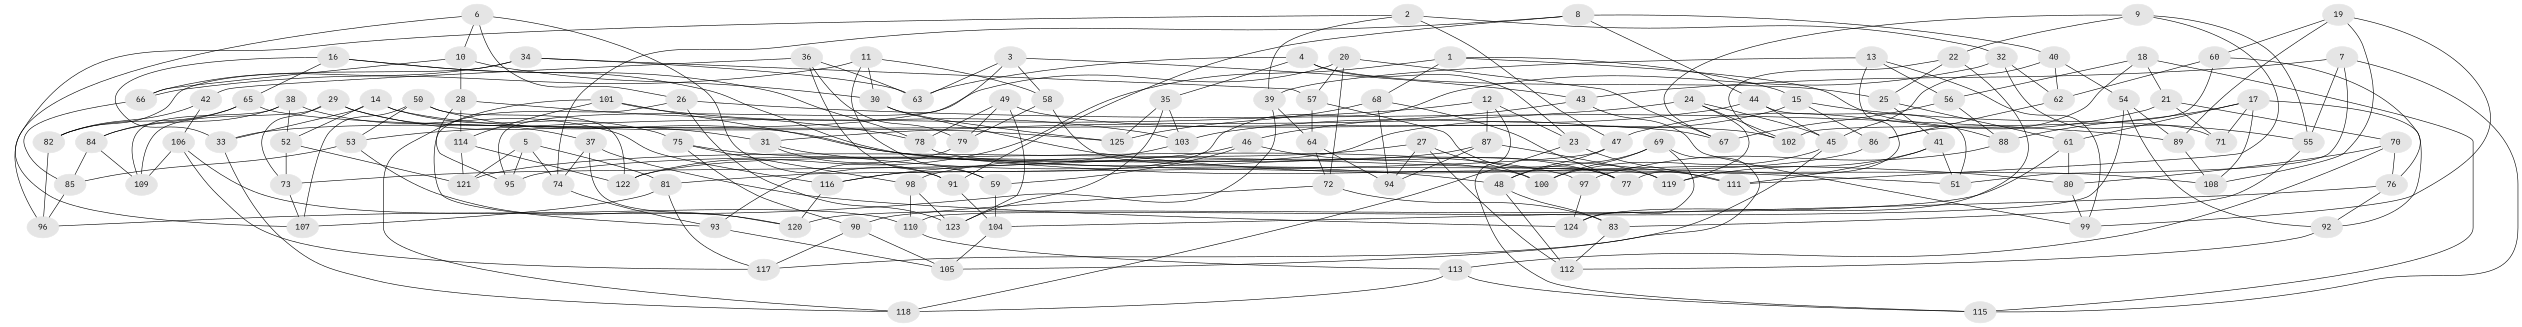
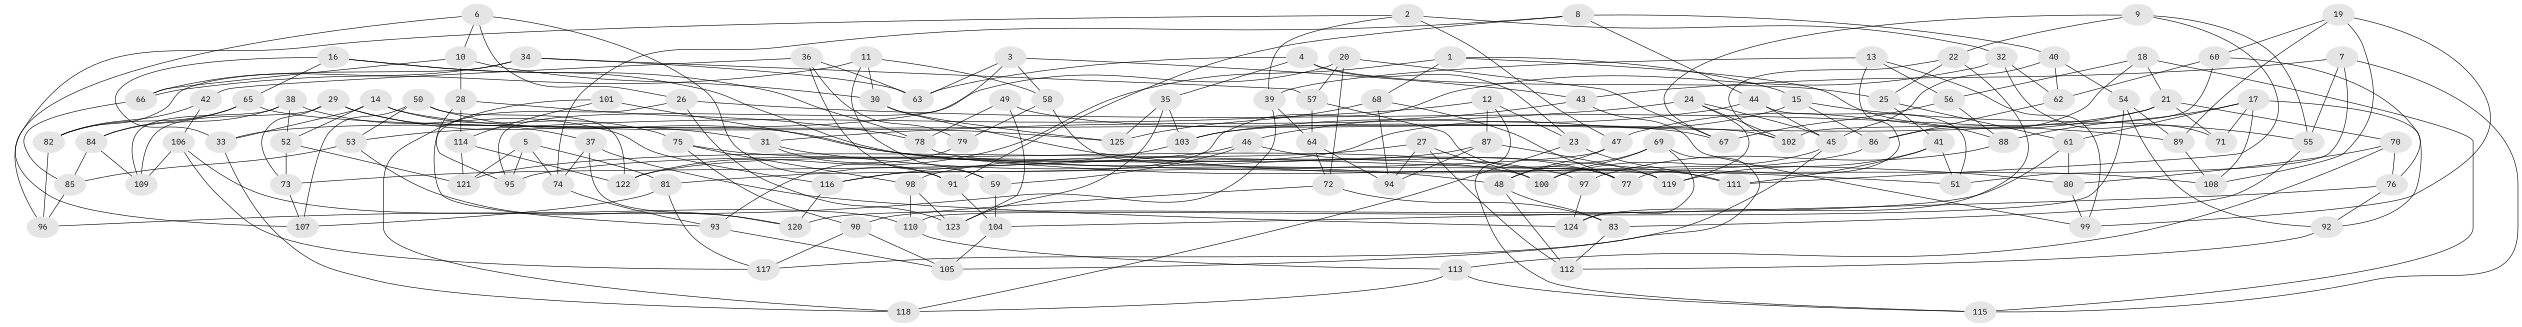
  graph {
    fontname="IBM Plex Mono"
    node [color=gray90 fontname="IBM Plex Mono" style=filled]
    edge [fontname="IBM Plex Mono"]
    1
    15
    68
    88
    122
    55
    86
    77
    125
    94
    97
    2
    32
    39
    47
    96
    71
    62
    116
    64
    81
    48
    3
    43
    58
    63
    95
    99
    46
    119
    79
    4
    23
    25
    35
    111
    118
    61
    41
    123
    103
    5
    74
    121
    93
    107
    117
    6
    10
    26
    91
    28
    30
    66
    89
    104
    7
    51
    115
    83
    8
    40
    44
    45
    54
    9
    22
    67
    102
    124
    78
    114
    80
    85
    11
    59
    12
    53
    87
    120
    13
    56
    14
    33
    52
    75
    73
    90
    98
    16
    65
    100
    82
    84
    108
    17
    92
    112
    18
    21
    70
    19
    60
    76
    20
    57
    72
    113
    24
    31
    105
    27
    29
    37
    109
    34
    36
    42
    106
    38
    110
    49
    50
    69
    101
    1 -- 15
    1 -- 68
    1 -- 88
    1 -- 122
    15 -- 122
    15 -- 55
    15 -- 86
    68 -- 77
    68 -- 125
    68 -- 94
    88 -- 97
    55 -- 83
    86 -- 98
    97 -- 124
    2 -- 32
    2 -- 39
    2 -- 47
    2 -- 96
    32 -- 71
    32 -- 62
    32 -- 116
    39 -- 96
    39 -- 64
    47 -- 81
    47 -- 48
    62 -- 86
    116 -- 120
    64 -- 94
    64 -- 72
    81 -- 107
    81 -- 117
    48 -- 83
    48 -- 112
    3 -- 43
    3 -- 58
    3 -- 63
    3 -- 95
    43 -- 99
    43 -- 46
    58 -- 119
    58 -- 79
    46 -- 77
    46 -- 59
    46 -- 73
    79 -- 93
    4 -- 63
    4 -- 23
    4 -- 25
    4 -- 35
    23 -- 111
    23 -- 118
    25 -- 61
    25 -- 41
    35 -- 125
    35 -- 123
    35 -- 103
    61 -- 80
    61 -- 120
    41 -- 119
    41 -- 111
    41 -- 51
    103 -- 116
    5 -- 81
    5 -- 95
    5 -- 74
    5 -- 121
    74 -- 93
    93 -- 105
    6 -- 107
    6 -- 10
    6 -- 26
    6 -- 91
    10 -- 28
    10 -- 30
    10 -- 66
    26 -- 123
    26 -- 93
    26 -- 89
    91 -- 104
    28 -- 95
    28 -- 78
    28 -- 114
    30 -- 125
    30 -- 80
    66 -- 85
    89 -- 108
    104 -- 105
    7 -- 55
    7 -- 43
    7 -- 51
    7 -- 115
    83 -- 112
    8 -- 74
    8 -- 91
    8 -- 40
    8 -- 44
    40 -- 62
    40 -- 45
    40 -- 54
    44 -- 103
    44 -- 51
    44 -- 45
    45 -- 117
    45 -- 100
    54 -- 89
    54 -- 92
    54 -- 110
    9 -- 55
    9 -- 111
    9 -- 22
    9 -- 67
    22 -- 25
    22 -- 102
    22 -- 124
    78 -- 108
    114 -- 122
    114 -- 121
    80 -- 99
    85 -- 96
    11 -- 58
    11 -- 30
    11 -- 66
    11 -- 59
    59 -- 104
    12 -- 23
    12 -- 115
    12 -- 53
    12 -- 87
    53 -- 85
    53 -- 120
    87 -- 94
    87 -- 95
    87 -- 119
    13 -- 77
    13 -- 39
    13 -- 99
    13 -- 56
    56 -- 88
    56 -- 67
    14 -- 125
    14 -- 33
    14 -- 52
    14 -- 75
    33 -- 118
    52 -- 121
    52 -- 73
    75 -- 97
    75 -- 90
    75 -- 98
    73 -- 107
    90 -- 117
    90 -- 105
    98 -- 123
    98 -- 110
    16 -- 78
    16 -- 33
    16 -- 65
    16 -- 100
    65 -- 102
    65 -- 82
    65 -- 84
    82 -- 96
    84 -- 85
    84 -- 109
    17 -- 88
    17 -- 71
    17 -- 61
    17 -- 108
    17 -- 92
    92 -- 112
    18 -- 86
    18 -- 115
    18 -- 56
    18 -- 21
    21 -- 47
    21 -- 71
    21 -- 70
    70 -- 80
    70 -- 76
    70 -- 113
    19 -- 99
    19 -- 89
    19 -- 108
    19 -- 60
    60 -- 62
    60 -- 102
    60 -- 76
    76 -- 104
    76 -- 92
    20 -- 67
    20 -- 33
    20 -- 57
    20 -- 72
    57 -- 77
    57 -- 64
    72 -- 83
    72 -- 90
    113 -- 118
    113 -- 115
    24 -- 119
    24 -- 45
    24 -- 102
    24 -- 31
    31 -- 48
    31 -- 91
    27 -- 94
    27 -- 121
    27 -- 100
    27 -- 112
    29 -- 73
    29 -- 31
    29 -- 37
    29 -- 109
    37 -- 74
    37 -- 124
    37 -- 120
    34 -- 63
    34 -- 66
    34 -- 82
    34 -- 57
    36 -- 63
    36 -- 79
    36 -- 59
    36 -- 42
    42 -- 82
    42 -- 106
    106 -- 117
    106 -- 109
    106 -- 110
    38 -- 116
    38 -- 52
    38 -- 84
    38 -- 109
    110 -- 113
-   49 -- 79
    49 -- 123
    49 -- 67
    49 -- 78
    50 -- 122
    50 -- 107
    50 -- 51
    50 -- 53
    69 -- 48
    69 -- 124
    69 -- 100
    69 -- 105
    101 -- 111
    101 -- 118
-   101 -- 103
+   21 -- 103
    101 -- 114
  }
